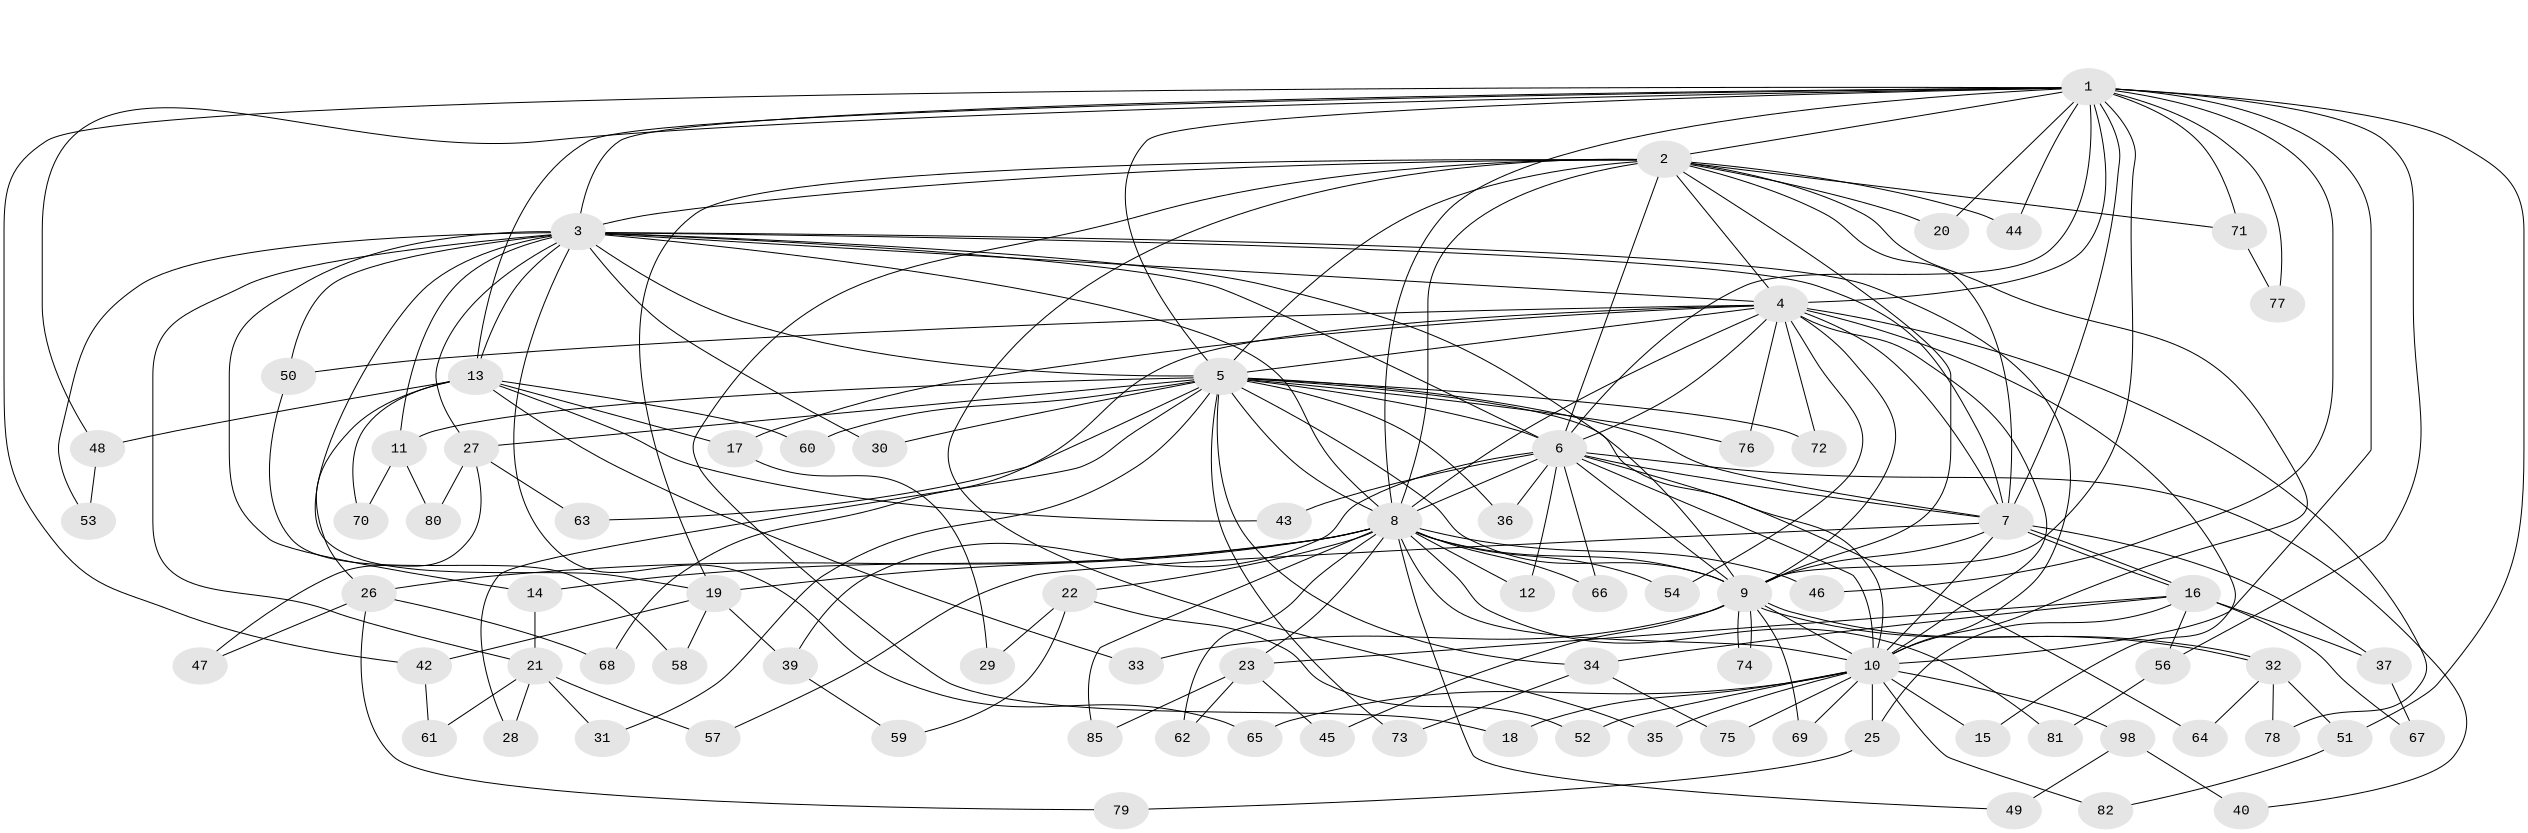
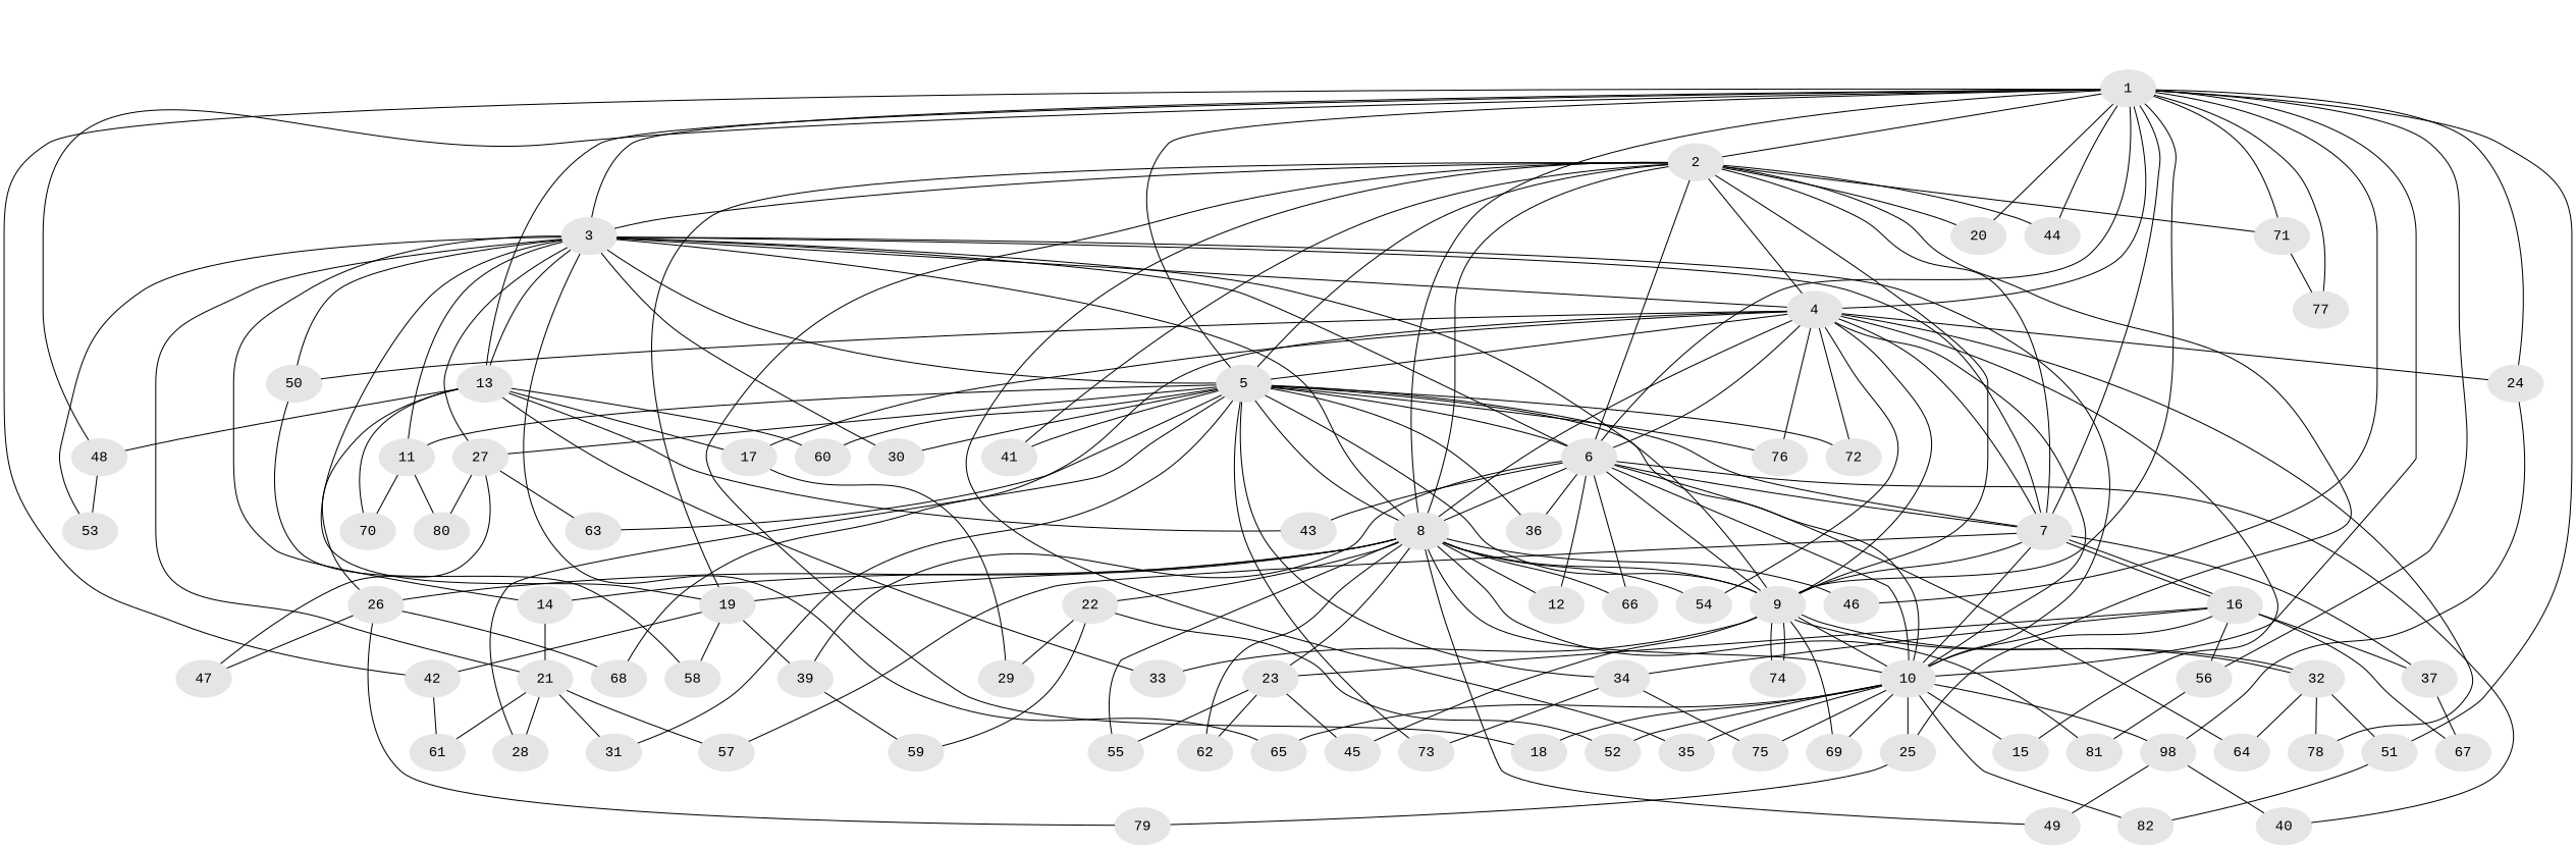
  graph {
    fontname="Liberation Mono"
    node [color=gray90 fontname="Liberation Mono" style=filled]
    edge [fontname="Liberation Mono"]
    1
    2
    3
    4
    5
    6
    7
    8
    9
    10
    13
    20
+   24
    42
    44
    46
    48
    51
    56
    71
    77
    18
    19
    35
+   41
    11
    14
    21
    27
    30
    50
    53
    65
    15
    17
    54
    68
    72
    76
    78
    28
    31
    34
    36
    60
    63
    73
    12
    39
    40
    43
    64
    66
    16
    37
    57
    22
    23
    26
    49
-   55 [label=85]
+   55
    62
    81
    32
    33
    45
    69
    74
    25
    n70 [label=98]
    52
    75
    82
    70
    61
    58
    80
    29
    59
    47
    67
    79
    1 -- 2
    1 -- 3
    1 -- 4
    1 -- 5
    1 -- 6
    1 -- 7
    1 -- 8
    1 -- 9
    1 -- 10
    1 -- 13
    1 -- 20
+   1 -- 24
    1 -- 42
    1 -- 44
    1 -- 46
    1 -- 48
    1 -- 51
    1 -- 56
    1 -- 71
    1 -- 77
    2 -- 3
    2 -- 4
    2 -- 5
    2 -- 6
    2 -- 7
    2 -- 8
    2 -- 9
    2 -- 10
    2 -- 20
    2 -- 44
    2 -- 71
    2 -- 18
    2 -- 19
    2 -- 35
+   2 -- 41
    3 -- 4
    3 -- 5
    3 -- 6
    3 -- 7
    3 -- 8
    3 -- 9
    3 -- 10
    3 -- 13
    3 -- 19
    3 -- 11
    3 -- 14
    3 -- 21
    3 -- 27
    3 -- 30
    3 -- 50
    3 -- 53
    3 -- 65
    4 -- 5
    4 -- 6
    4 -- 7
    4 -- 8
    4 -- 9
    4 -- 10
+   4 -- 24
    4 -- 50
    4 -- 15
    4 -- 17
    4 -- 54
    4 -- 68
    4 -- 72
    4 -- 76
    4 -- 78
    5 -- 6
    5 -- 7
    5 -- 8
    5 -- 9
    5 -- 10
+   5 -- 41
    5 -- 11
    5 -- 27
    5 -- 30
    5 -- 72
    5 -- 76
    5 -- 28
    5 -- 31
    5 -- 34
    5 -- 36
    5 -- 60
    5 -- 63
    5 -- 73
    6 -- 7
    6 -- 8
    6 -- 9
    6 -- 10
    6 -- 36
    6 -- 12
    6 -- 39
    6 -- 40
    6 -- 43
    6 -- 64
    6 -- 66
    7 -- 9
    7 -- 10
    7 -- 16
    7 -- 16
    7 -- 37
    7 -- 57
    8 -- 9
    8 -- 10
    8 -- 46
    8 -- 19
    8 -- 14
    8 -- 54
    8 -- 12
    8 -- 66
    8 -- 22
    8 -- 23
    8 -- 26
    8 -- 49
    8 -- 55
    8 -- 62
    8 -- 81
    9 -- 10
    9 -- 32
    9 -- 32
    9 -- 33
    9 -- 45
    9 -- 69
    9 -- 74
    9 -- 74
    10 -- 18
    10 -- 35
    10 -- 65
    10 -- 15
    10 -- 69
    10 -- 25
    10 -- n70
    10 -- 52
    10 -- 75
    10 -- 82
    13 -- 48
    13 -- 17
    13 -- 60
    13 -- 43
    13 -- 26
    13 -- 33
    13 -- 70
+   24 -- n70
    42 -- 61
    48 -- 53
    51 -- 82
    56 -- 81
    71 -- 77
    19 -- 42
    19 -- 39
    19 -- 58
    11 -- 70
    11 -- 80
    14 -- 21
    21 -- 28
    21 -- 31
    21 -- 57
    21 -- 61
    27 -- 63
    27 -- 80
    27 -- 47
    50 -- 58
    17 -- 29
    34 -- 73
    34 -- 75
    39 -- 59
    16 -- 56
    16 -- 34
    16 -- 37
    16 -- 23
    16 -- 25
    16 -- 67
    37 -- 67
    22 -- 52
    22 -- 29
    22 -- 59
    23 -- 55
    23 -- 62
    23 -- 45
    26 -- 68
    26 -- 47
    26 -- 79
    32 -- 51
    32 -- 78
    32 -- 64
    25 -- 79
    n70 -- 40
    n70 -- 49
  }
